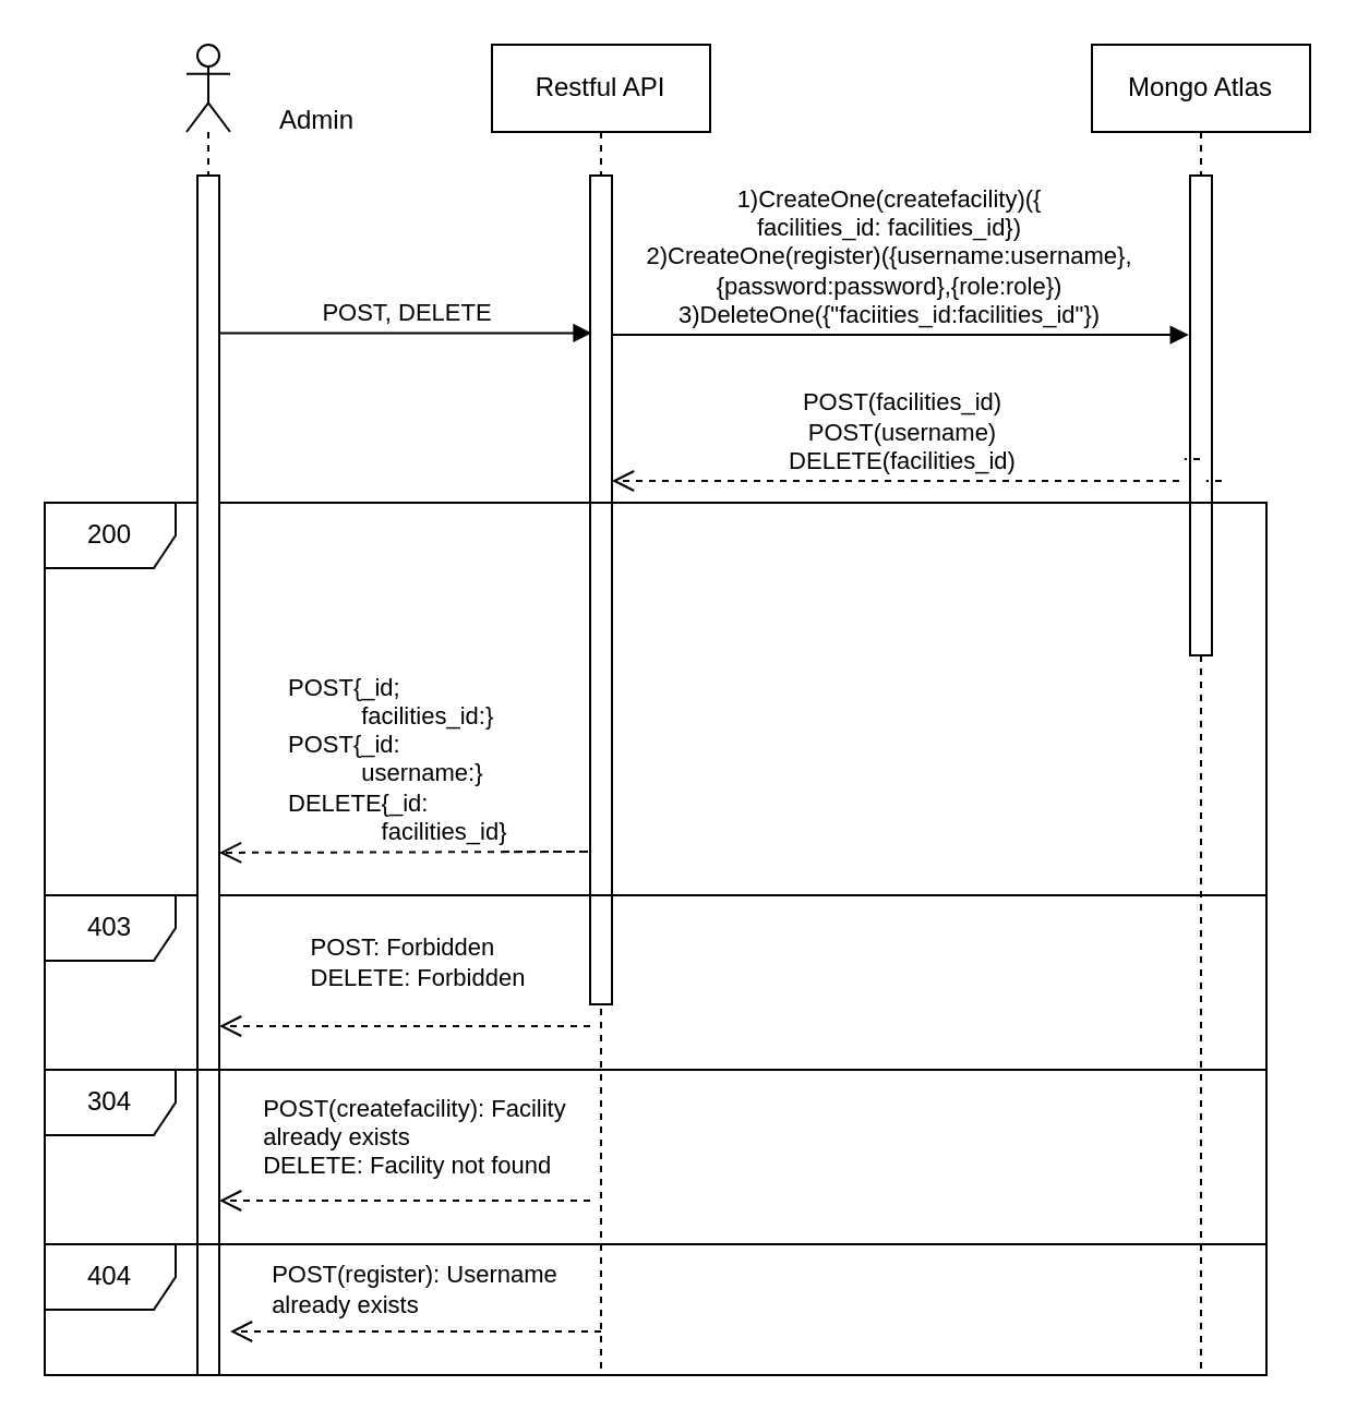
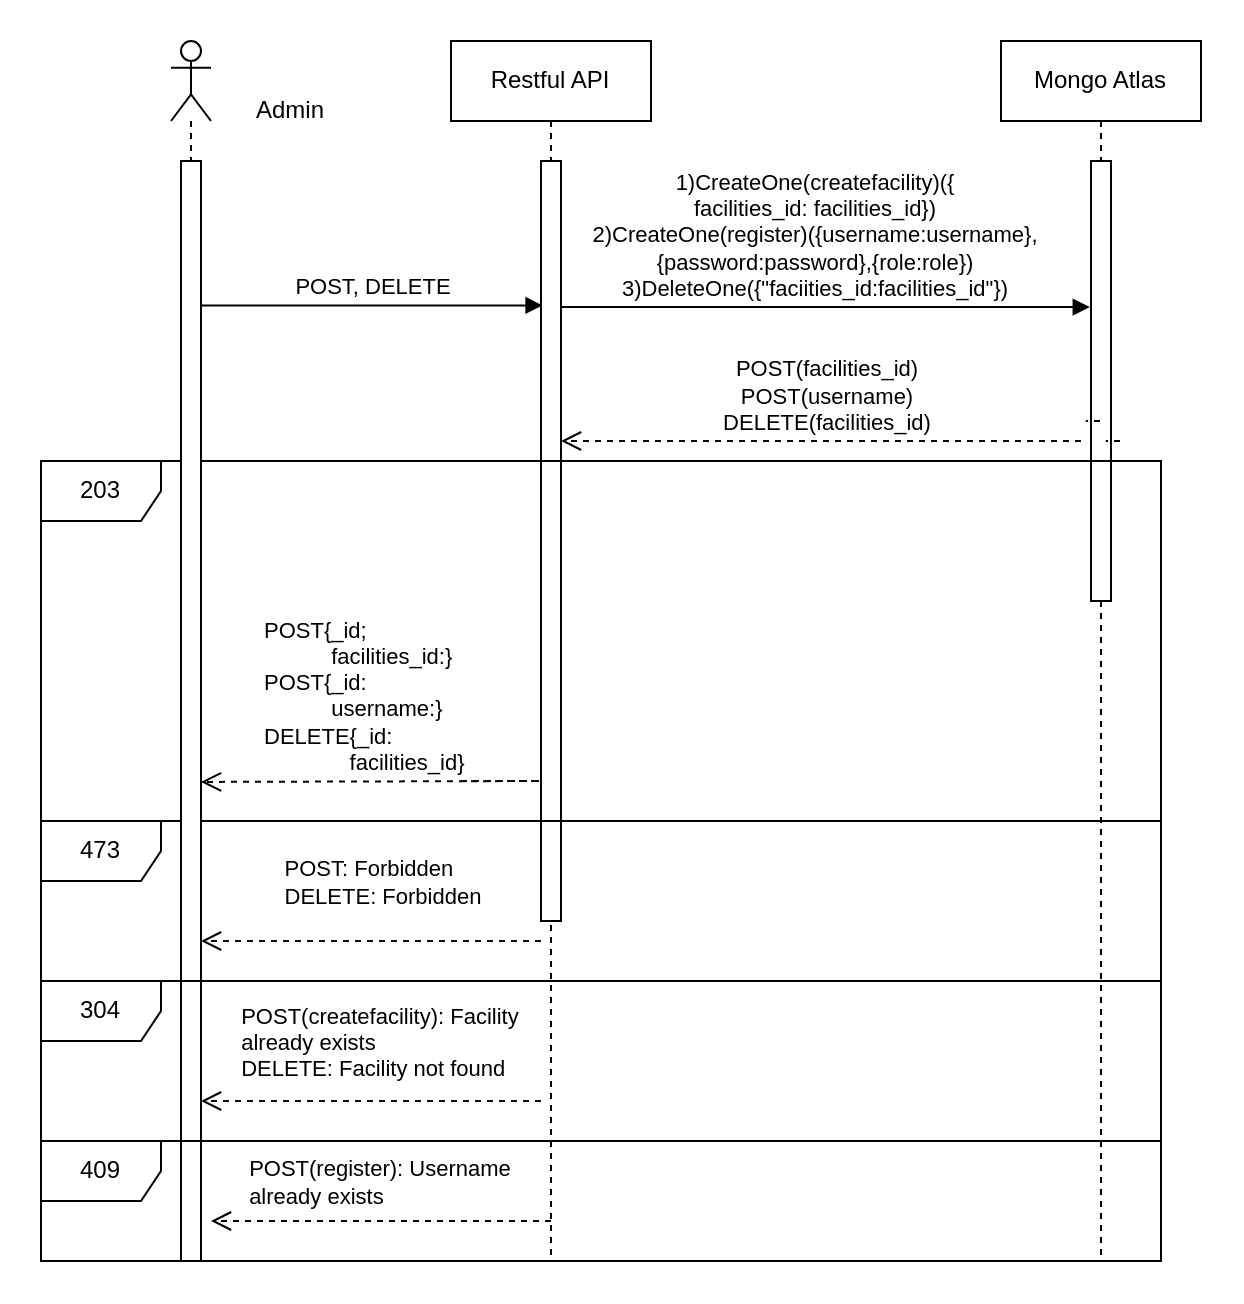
  <mxCell id="0" />
  <mxCell id="1" parent="0" />
  <mxCell id="2" value="" style="shape=umlLifeline;participant=umlActor;perimeter=lifelinePerimeter;whiteSpace=wrap;html=1;container=1;collapsible=0;recursiveResize=0;verticalAlign=top;spacingTop=36;outlineConnect=0;" parent="1" vertex="1"><mxGeometry x="85" y="20" width="20" height="610" as="geometry" /></mxCell>
  <mxCell id="3" value="Restful API" style="shape=umlLifeline;perimeter=lifelinePerimeter;whiteSpace=wrap;html=1;container=1;collapsible=0;recursiveResize=0;outlineConnect=0;" parent="1" vertex="1"><mxGeometry x="225" y="20" width="100" height="610" as="geometry" /></mxCell>
  <mxCell id="4" value="" style="html=1;points=[];perimeter=orthogonalPerimeter;" parent="3" vertex="1"><mxGeometry x="45" y="60" width="10" height="380" as="geometry" /></mxCell>
  <mxCell id="5" value="Mongo Atlas" style="shape=umlLifeline;perimeter=lifelinePerimeter;whiteSpace=wrap;html=1;container=1;collapsible=0;recursiveResize=0;outlineConnect=0;" parent="1" vertex="1"><mxGeometry x="500" y="20" width="100" height="610" as="geometry" /></mxCell>
  <mxCell id="6" value="" style="html=1;points=[];perimeter=orthogonalPerimeter;" parent="5" vertex="1"><mxGeometry x="45" y="60" width="10" height="220" as="geometry" /></mxCell>
- <mxCell id="7" value="403" style="shape=umlFrame;whiteSpace=wrap;html=1;" parent="1" vertex="1"><mxGeometry x="20" y="410" width="560" height="80" as="geometry" /></mxCell>
+ <mxCell id="7" value="473" style="shape=umlFrame;whiteSpace=wrap;html=1;" parent="1" vertex="1"><mxGeometry x="20" y="410" width="560" height="80" as="geometry" /></mxCell>
  <mxCell id="8" value="" style="html=1;verticalAlign=bottom;endArrow=open;dashed=1;endSize=8;rounded=0;" parent="1" edge="1"><mxGeometry relative="1" as="geometry"><mxPoint x="270" y="470" as="sourcePoint" /><mxPoint x="100" y="470" as="targetPoint" /><Array as="points" /></mxGeometry></mxCell>
  <mxCell id="9" value="&lt;div style=&quot;text-align: left;&quot;&gt;POST: Forbidden&amp;nbsp;&amp;nbsp;&lt;/div&gt;&lt;div style=&quot;text-align: left;&quot;&gt;DELETE: Forbidden&lt;/div&gt;" style="edgeLabel;html=1;align=center;verticalAlign=middle;resizable=0;points=[];" parent="8" vertex="1" connectable="0"><mxGeometry x="0.181" relative="1" as="geometry"><mxPoint x="20" y="-30" as="offset" /></mxGeometry></mxCell>
  <mxCell id="10" value="1)CreateOne(createfacility)({&lt;br&gt;facilities_id: facilities_id})&lt;br&gt;&lt;span style=&quot;text-align: start;&quot;&gt;2)CreateOne(register)({username:username},&lt;br&gt;{password:password},{role:role})&lt;br&gt;&lt;/span&gt;3)DeleteOne({&quot;faciities_id:facilities_id&quot;})" style="html=1;verticalAlign=bottom;endArrow=block;rounded=0;entryX=-0.06;entryY=0.332;entryDx=0;entryDy=0;entryPerimeter=0;" parent="1" target="6" edge="1"><mxGeometry x="-0.038" width="80" relative="1" as="geometry"><mxPoint x="280" y="153" as="sourcePoint" /><mxPoint x="540" y="153" as="targetPoint" /><mxPoint as="offset" /></mxGeometry></mxCell>
  <mxCell id="11" value="POST,&amp;nbsp;DELETE" style="html=1;verticalAlign=bottom;endArrow=block;rounded=0;entryX=0.08;entryY=0.19;entryDx=0;entryDy=0;entryPerimeter=0;" parent="1" source="16" target="4" edge="1"><mxGeometry x="0.004" width="80" relative="1" as="geometry"><mxPoint x="120" y="110" as="sourcePoint" /><mxPoint x="200" y="110" as="targetPoint" /><mxPoint as="offset" /></mxGeometry></mxCell>
  <mxCell id="12" value="" style="html=1;verticalAlign=bottom;endArrow=none;dashed=1;endSize=8;rounded=0;" parent="1" source="5" edge="1"><mxGeometry relative="1" as="geometry"><mxPoint x="549.5" y="250" as="sourcePoint" /><mxPoint x="542.414" y="210" as="targetPoint" /></mxGeometry></mxCell>
- <mxCell id="13" value="200" style="shape=umlFrame;whiteSpace=wrap;html=1;" parent="1" vertex="1"><mxGeometry x="20" y="230" width="560" height="180" as="geometry" /></mxCell>
+ <mxCell id="13" value="203" style="shape=umlFrame;whiteSpace=wrap;html=1;" parent="1" vertex="1"><mxGeometry x="20" y="230" width="560" height="180" as="geometry" /></mxCell>
  <mxCell id="14" value="&lt;div&gt;POST{_id;&lt;/div&gt;&lt;div&gt;&amp;nbsp; &amp;nbsp; &amp;nbsp; &amp;nbsp; &amp;nbsp; &amp;nbsp;facilities_id:}&amp;nbsp;&amp;nbsp;&lt;/div&gt;&lt;div&gt;POST{_id:&lt;/div&gt;&lt;div&gt;&amp;nbsp; &amp;nbsp; &amp;nbsp; &amp;nbsp; &amp;nbsp; &amp;nbsp;username:}&lt;/div&gt;&lt;div style=&quot;&quot;&gt;DELETE{_id:&lt;/div&gt;&lt;div style=&quot;&quot;&gt;&amp;nbsp; &amp;nbsp; &amp;nbsp; &amp;nbsp; &amp;nbsp; &amp;nbsp; &amp;nbsp; facilities_id}&lt;/div&gt;" style="html=1;verticalAlign=bottom;endArrow=open;dashed=1;endSize=8;rounded=0;align=left;" parent="1" edge="1"><mxGeometry x="0.714" relative="1" as="geometry"><mxPoint x="230" y="390" as="sourcePoint" /><mxPoint x="100" y="390.47" as="targetPoint" /><Array as="points"><mxPoint x="270" y="390" /></Array><mxPoint as="offset" /></mxGeometry></mxCell>
  <mxCell id="15" value="POST(facilities_id)&lt;br&gt;POST(username)&lt;br&gt;DELETE(facilities_id)" style="html=1;verticalAlign=bottom;endArrow=open;dashed=1;endSize=8;rounded=0;" parent="1" edge="1"><mxGeometry x="-0.021" relative="1" as="geometry"><mxPoint x="540" y="220" as="sourcePoint" /><mxPoint x="280" y="220" as="targetPoint" /><Array as="points"><mxPoint x="330" y="220" /></Array><mxPoint as="offset" /></mxGeometry></mxCell>
  <mxCell id="16" value="" style="html=1;points=[];perimeter=orthogonalPerimeter;" parent="1" vertex="1"><mxGeometry x="90" y="80" width="10" height="550" as="geometry" /></mxCell>
  <mxCell id="17" value="Admin" style="text;html=1;strokeColor=none;fillColor=none;align=center;verticalAlign=middle;whiteSpace=wrap;rounded=0;" parent="1" vertex="1"><mxGeometry x="115" y="40" width="60" height="30" as="geometry" /></mxCell>
  <mxCell id="18" value="304" style="shape=umlFrame;whiteSpace=wrap;html=1;" parent="1" vertex="1"><mxGeometry x="20" y="490" width="560" height="80" as="geometry" /></mxCell>
  <mxCell id="19" value="" style="html=1;verticalAlign=bottom;endArrow=open;dashed=1;endSize=8;rounded=0;" parent="1" edge="1"><mxGeometry relative="1" as="geometry"><mxPoint x="270" y="550" as="sourcePoint" /><mxPoint x="100" y="550" as="targetPoint" /><Array as="points" /></mxGeometry></mxCell>
  <mxCell id="20" value="&lt;div style=&quot;text-align: left;&quot;&gt;POST(createfacility): Facility&amp;nbsp;&lt;/div&gt;&lt;div style=&quot;text-align: left;&quot;&gt;already exists&lt;/div&gt;&lt;div style=&quot;text-align: left;&quot;&gt;DELETE: Facility not found&lt;/div&gt;" style="edgeLabel;html=1;align=center;verticalAlign=middle;resizable=0;points=[];" parent="19" vertex="1" connectable="0"><mxGeometry x="0.181" relative="1" as="geometry"><mxPoint x="20" y="-30" as="offset" /></mxGeometry></mxCell>
- <mxCell id="21" value="404" style="shape=umlFrame;whiteSpace=wrap;html=1;" parent="1" vertex="1"><mxGeometry x="20" y="570" width="560" height="60" as="geometry" /></mxCell>
+ <mxCell id="21" value="409" style="shape=umlFrame;whiteSpace=wrap;html=1;" parent="1" vertex="1"><mxGeometry x="20" y="570" width="560" height="60" as="geometry" /></mxCell>
  <mxCell id="22" value="" style="html=1;verticalAlign=bottom;endArrow=open;dashed=1;endSize=8;rounded=0;" parent="1" edge="1"><mxGeometry relative="1" as="geometry"><mxPoint x="275" y="610" as="sourcePoint" /><mxPoint x="105" y="610" as="targetPoint" /><Array as="points" /></mxGeometry></mxCell>
  <mxCell id="23" value="&lt;div style=&quot;text-align: left;&quot;&gt;POST(register): Username&amp;nbsp;&lt;/div&gt;&lt;div style=&quot;text-align: left;&quot;&gt;already exists&lt;br&gt;&lt;/div&gt;" style="edgeLabel;html=1;align=center;verticalAlign=middle;resizable=0;points=[];" parent="22" vertex="1" connectable="0"><mxGeometry x="0.181" relative="1" as="geometry"><mxPoint x="15" y="-20" as="offset" /></mxGeometry></mxCell>
  <mxCell id="24" value="" style="html=1;verticalAlign=bottom;endArrow=none;dashed=1;endSize=8;rounded=0;" parent="1" edge="1"><mxGeometry relative="1" as="geometry"><mxPoint x="559.5" y="220" as="sourcePoint" /><mxPoint x="552.414" y="220" as="targetPoint" /></mxGeometry></mxCell>
